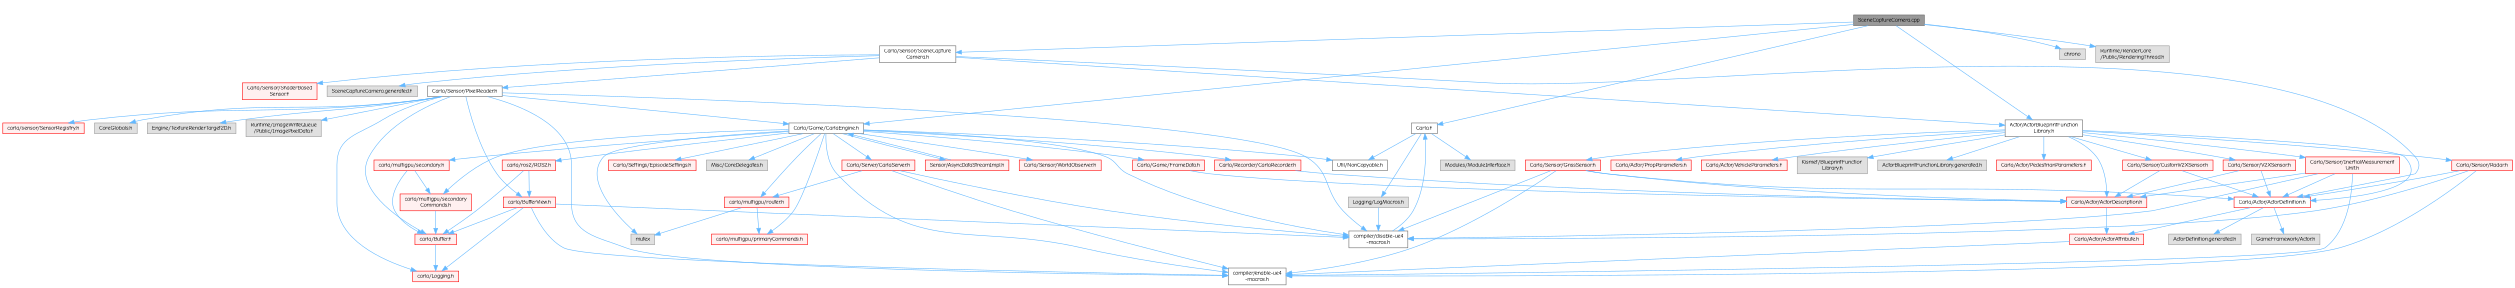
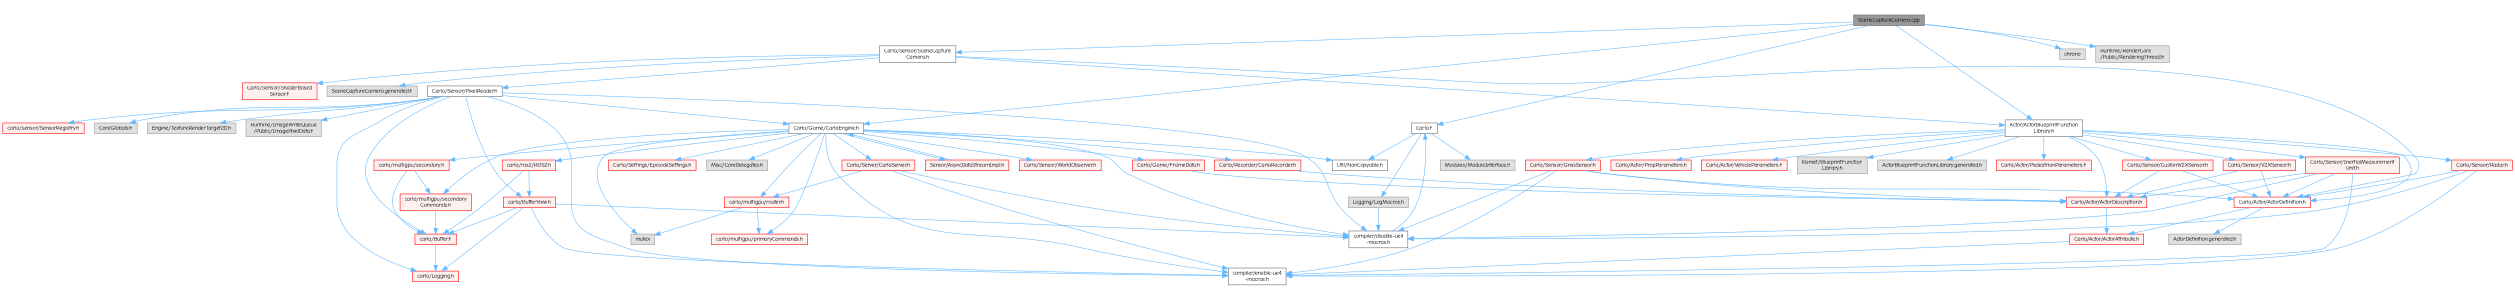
  digraph {
    fontname="Comic Neue"
    node [color=red fillcolor="#FFF0F0" fontname="Comic Neue" fontsize=10 shape=box style=filled]
    edge [color=steelblue1 fontname="Comic Neue" fontsize=10 labelfontname=Helvetica labelfontsize=10 style=solid]
    n1 [color=gray40 fillcolor=grey60 fontcolor=black height=0.2 label="SceneCaptureCamera.cpp" width=0.4]
    n2 [color=grey40 fillcolor=white height=0.2 label="Carla.h" width=0.4]
    n3 [color=grey40 fillcolor=white height=0.2 label="Carla/Sensor/SceneCapture\lCamera.h" width=0.4]
    n4 [color=grey40 fillcolor=white height=0.2 label="Actor/ActorBlueprintFunction\lLibrary.h" width=0.4]
    n5 [color=grey40 fillcolor=white height=0.2 label="Carla/Game/CarlaEngine.h" width=0.4]
    n6 [color=grey60 fillcolor="#E0E0E0" height=0.2 label=chrono width=0.4]
    n7 [color=grey60 fillcolor="#E0E0E0" height=0.2 label="Runtime/RenderCore\l/Public/RenderingThread.h" width=0.4]
    n8 [color=grey40 fillcolor=white height=0.2 label="Util/NonCopyable.h" width=0.4]
    n9 [color=grey60 fillcolor="#E0E0E0" height=0.2 label="Logging/LogMacros.h" width=0.4]
    n10 [color=grey60 fillcolor="#E0E0E0" height=0.2 label="Modules/ModuleInterface.h" width=0.4]
    n11 [fillcolor=white height=0.2 label="Carla/Actor/ActorDefinition.h" width=0.4]
    n12 [color=grey40 fillcolor=white height=0.2 label="Carla/Sensor/PixelReader.h" width=0.4]
    n13 [height=0.2 label="Carla/Sensor/ShaderBased\lSensor.h" width=0.4]
    n14 [color=grey60 fillcolor="#E0E0E0" height=0.2 label="SceneCaptureCamera.generated.h" width=0.4]
    n15 [height=0.2 label="Carla/Actor/ActorDescription.h" width=0.4]
    n16 [height=0.2 label="Carla/Actor/PedestrianParameters.h" width=0.4]
    n17 [height=0.2 label="Carla/Actor/PropParameters.h" width=0.4]
    n18 [height=0.2 label="Carla/Actor/VehicleParameters.h" width=0.4]
    n19 [height=0.2 label="Carla/Sensor/GnssSensor.h" width=0.4]
    n20 [height=0.2 label="Carla/Sensor/Radar.h" width=0.4]
    n21 [height=0.2 label="Carla/Sensor/InertialMeasurement\lUnit.h" width=0.4]
    n22 [height=0.2 label="Carla/Sensor/V2XSensor.h" width=0.4]
    n23 [height=0.2 label="Carla/Sensor/CustomV2XSensor.h" width=0.4]
    n24 [color=grey60 fillcolor="#E0E0E0" height=0.2 label="Kismet/BlueprintFunction\lLibrary.h" width=0.4]
    n25 [color=grey60 fillcolor="#E0E0E0" height=0.2 label="ActorBlueprintFunctionLibrary.generated.h" width=0.4]
    n26 [color=grey40 fillcolor=white height=0.2 label="compiler/disable-ue4\l-macros.h" width=0.4]
    n27 [color=grey40 fillcolor=white height=0.2 label="compiler/enable-ue4\l-macros.h" width=0.4]
    n28 [height=0.2 label="Carla/Recorder/CarlaRecorder.h" width=0.4]
    n29 [height=0.2 label="Carla/Sensor/WorldObserver.h" width=0.4]
    n30 [height=0.2 label="Carla/Server/CarlaServer.h" width=0.4]
    n31 [height=0.2 label="carla/multigpu/router.h" width=0.4]
    n32 [height=0.2 label="carla/multigpu/primaryCommands.h" width=0.4]
    n33 [color=grey60 fillcolor="#E0E0E0" height=0.2 label=mutex width=0.4]
    n34 [height=0.2 label="Carla/Settings/EpisodeSettings.h" width=0.4]
    n35 [height=0.2 label="Carla/Game/FrameData.h" width=0.4]
    n36 [color=grey60 fillcolor="#E0E0E0" height=0.2 label="Misc/CoreDelegates.h" width=0.4]
    n37 [height=0.2 label="carla/multigpu/secondary.h" width=0.4]
    n38 [height=0.2 label="carla/multigpu/secondary\lCommands.h" width=0.4]
    n39 [height=0.2 label="carla/ros2/ROS2.h" width=0.4]
    n40 [height=0.2 label="Sensor/AsyncDataStreamImpl.h" width=0.4]
    n41 [height=0.2 label="Carla/Actor/ActorAttribute.h" width=0.4]
-   n42 [color=grey60 fillcolor="#E0E0E0" height=0.2 label="GameFramework/Actor.h" width=0.4]
    n43 [color=grey60 fillcolor="#E0E0E0" height=0.2 label="ActorDefinition.generated.h" width=0.4]
    n44 [color=grey60 fillcolor="#E0E0E0" height=0.2 label="CoreGlobals.h" width=0.4]
    n45 [color=grey60 fillcolor="#E0E0E0" height=0.2 label="Engine/TextureRenderTarget2D.h" width=0.4]
    n46 [color=grey60 fillcolor="#E0E0E0" height=0.2 label="Runtime/ImageWriteQueue\l/Public/ImagePixelData.h" width=0.4]
    n47 [height=0.2 label="carla/Buffer.h" width=0.4]
    n48 [height=0.2 label="carla/Logging.h" width=0.4]
    n49 [height=0.2 label="carla/BufferView.h" width=0.4]
    n50 [height=0.2 label="carla/sensor/SensorRegistry.h" width=0.4]
    n1 -> n2
    n1 -> n3
    n1 -> n4
    n1 -> n5
    n1 -> n6
    n1 -> n7
    n2 -> n8
    n2 -> n9
    n2 -> n10
    n3 -> n4
    n3 -> n11
    n3 -> n12
    n3 -> n13
    n3 -> n14
    n4 -> n11
    n4 -> n15
    n4 -> n16
    n4 -> n17
    n4 -> n18
    n4 -> n19
    n4 -> n20
    n4 -> n21
    n4 -> n22
    n4 -> n23
    n4 -> n24
    n4 -> n25
    n5 -> n8
    n5 -> n26
    n5 -> n27
    n5 -> n28
    n5 -> n29
    n5 -> n30
    n5 -> n31
    n5 -> n32
    n5 -> n33
    n5 -> n34
    n5 -> n35
    n5 -> n36
    n5 -> n37
    n5 -> n38
    n5 -> n39
    n5 -> n40
    n9 -> n26
    n11 -> n41
-   n11 -> n42
    n11 -> n43
    n12 -> n5
    n12 -> n26
    n12 -> n27
    n12 -> n44
    n12 -> n45
    n12 -> n46
    n12 -> n47
    n12 -> n48
    n12 -> n49
    n12 -> n50
    n15 -> n41
    n19 -> n11
    n19 -> n15
    n19 -> n26
    n19 -> n27
    n20 -> n11
    n20 -> n26
    n20 -> n27
    n21 -> n11
    n21 -> n15
    n21 -> n26
    n21 -> n27
    n22 -> n11
    n22 -> n15
    n23 -> n11
    n23 -> n15
    n26 -> n2
    n28 -> n15
    n30 -> n26
    n30 -> n27
    n30 -> n31
    n31 -> n32
    n31 -> n33
    n35 -> n15
    n37 -> n38
    n37 -> n47
    n38 -> n47
    n39 -> n47
    n39 -> n49
    n40 -> n5
    n41 -> n27
    n47 -> n48
    n49 -> n26
    n49 -> n27
    n49 -> n47
    n49 -> n48
  }
